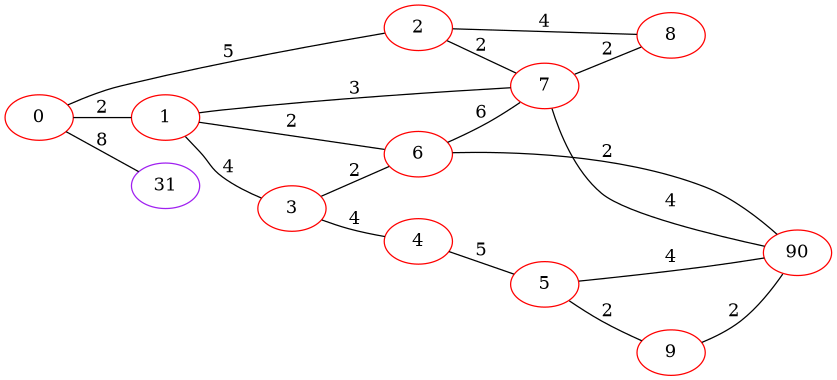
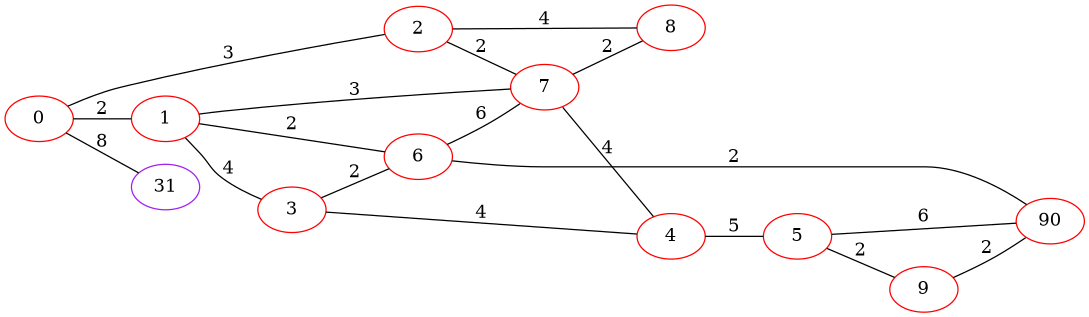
  graph {
    rankdir=LR
    node [color=red weight=1]
    0
    1
    2
    n4 [color=purple label=31 weight=4]
    3
    6
    7
    8
    4
    n10 [label=90]
    5
    9
    0 -- 1 [label=2]
-   0 -- 2 [label=5]
+   0 -- 2 [label=3]
    0 -- n4 [label=8]
    1 -- 3 [label=4]
    1 -- 6 [label=2]
    1 -- 7 [label=3]
    2 -- 7 [label=2]
    2 -- 8 [label=4]
    3 -- 6 [label=2]
    3 -- 4 [label=4]
    6 -- 7 [label=6]
    6 -- n10 [label=2]
    7 -- 8 [label=2]
-   7 -- n10 [label=4]
+   7 -- 4 [label=4]
    4 -- 5 [label=5]
-   5 -- n10 [label=4]
+   5 -- n10 [label=6]
    5 -- 9 [label=2]
    9 -- n10 [label=2]
  }
